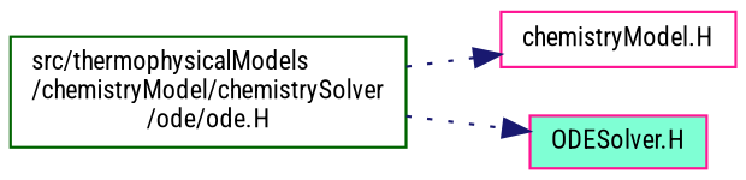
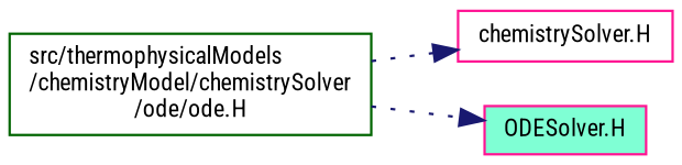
  digraph {
    rankdir=LR
    fontname="Roboto Condensed"
    node [color=deeppink fillcolor=white fontname="Roboto Condensed" fontsize=10 shape=record style=filled]
    edge [color=midnightblue fontname="Roboto Condensed" fontsize=10 labelfontname=FreeSans labelfontsize=10 style=dotted]
    n1 [color=darkgreen fontcolor=black height=0.2 label="src/thermophysicalModels\l/chemistryModel/chemistrySolver\l/ode/ode.H" width=0.4]
-   n2 [height=0.2 label="chemistryModel.H" width=0.4]
+   n2 [height=0.2 label="chemistrySolver.H" width=0.4]
    n3 [height=0.2 label="ODESolver.H" width=0.4 fillcolor=aquamarine]
    n1 -> n2
    n1 -> n3
  }
